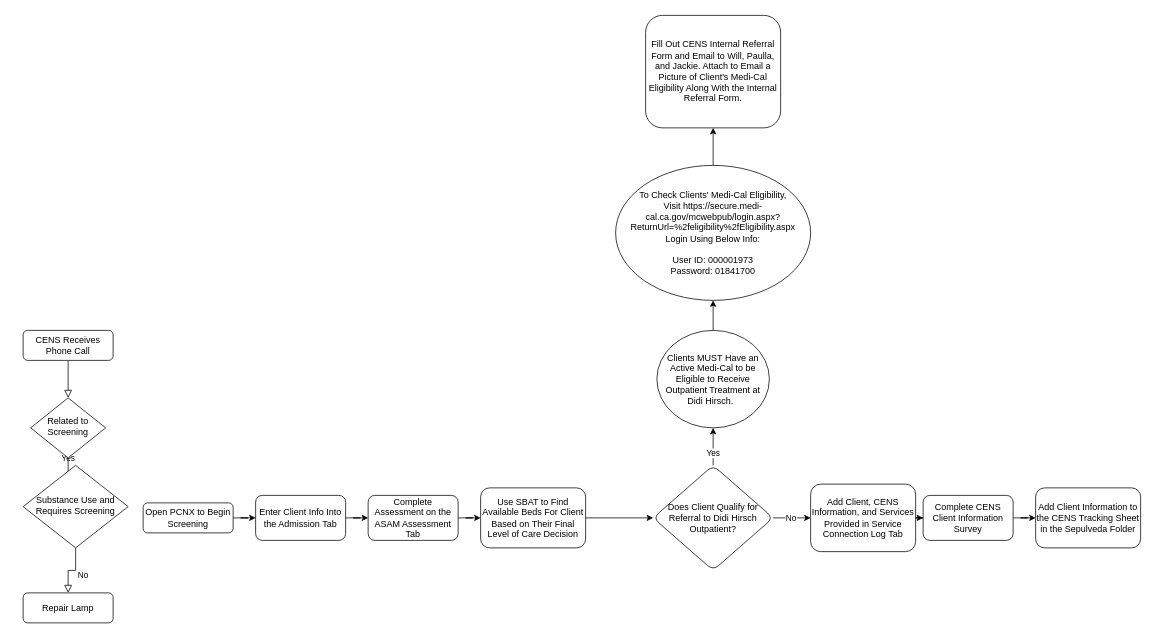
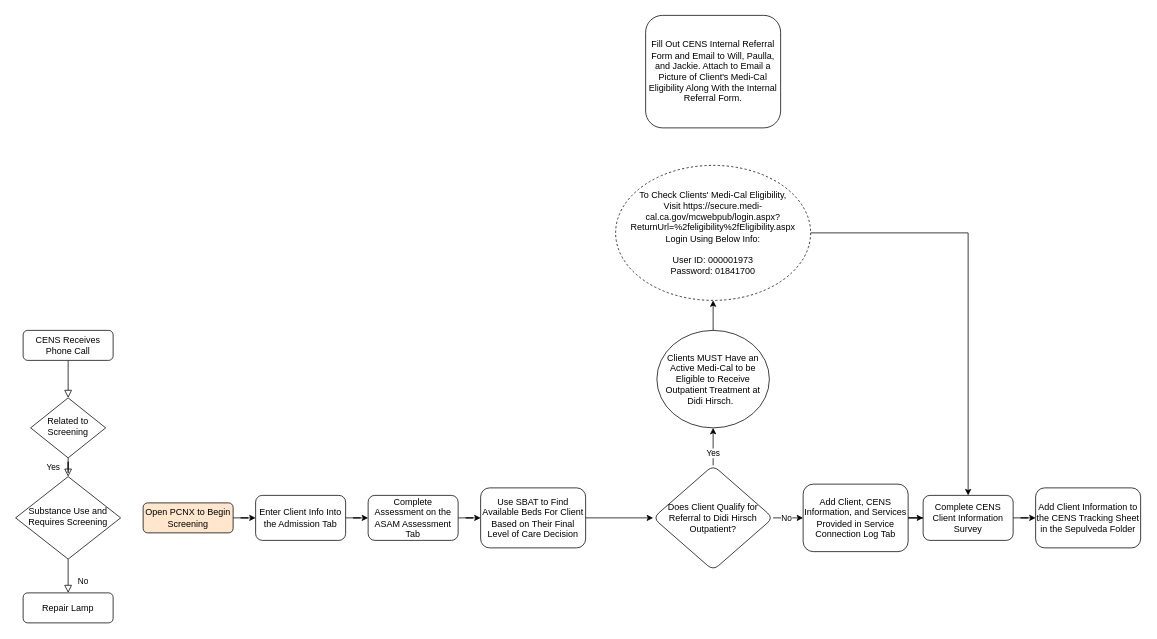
  <mxCell id="0" />
  <mxCell id="1" parent="0" />
  <mxCell id="2" value="" style="rounded=0;html=1;jettySize=auto;orthogonalLoop=1;fontSize=11;endArrow=block;endFill=0;endSize=8;strokeWidth=1;shadow=0;labelBackgroundColor=none;edgeStyle=orthogonalEdgeStyle;" parent="1" source="3" target="5" edge="1"><mxGeometry relative="1" as="geometry" /></mxCell>
  <mxCell id="3" value="CENS Receives Phone Call" style="rounded=1;whiteSpace=wrap;html=1;fontSize=12;glass=0;strokeWidth=1;shadow=0;" parent="1" vertex="1"><mxGeometry x="30" y="440" width="120" height="40" as="geometry" /></mxCell>
  <mxCell id="4" value="Yes" style="rounded=0;html=1;jettySize=auto;orthogonalLoop=1;fontSize=11;endArrow=block;endFill=0;endSize=8;strokeWidth=1;shadow=0;labelBackgroundColor=none;edgeStyle=orthogonalEdgeStyle;" parent="1" source="5" target="7" edge="1"><mxGeometry y="20" relative="1" as="geometry"><mxPoint as="offset" /></mxGeometry></mxCell>
  <mxCell id="5" value="Related to Screening" style="rhombus;whiteSpace=wrap;html=1;shadow=0;fontFamily=Helvetica;fontSize=12;align=center;strokeWidth=1;spacing=6;spacingTop=-4;" parent="1" vertex="1"><mxGeometry x="40" y="530" width="100" height="80" as="geometry" /></mxCell>
  <mxCell id="6" value="No" style="rounded=0;html=1;jettySize=auto;orthogonalLoop=1;fontSize=11;endArrow=block;endFill=0;endSize=8;strokeWidth=1;shadow=0;labelBackgroundColor=none;edgeStyle=orthogonalEdgeStyle;" parent="1" source="7" target="8" edge="1"><mxGeometry x="0.333" y="20" relative="1" as="geometry"><mxPoint as="offset" /></mxGeometry></mxCell>
- <mxCell id="7" value="Substance Use and Requires Screening" style="rhombus;whiteSpace=wrap;html=1;shadow=0;fontFamily=Helvetica;fontSize=12;align=center;strokeWidth=1;spacing=6;spacingTop=-4;" parent="1" vertex="1"><mxGeometry x="30" y="620" width="140" height="110" as="geometry" /></mxCell>
+ <mxCell id="7" value="Substance Use and Requires Screening" style="rhombus;whiteSpace=wrap;html=1;shadow=0;fontFamily=Helvetica;fontSize=12;align=center;strokeWidth=1;spacing=6;spacingTop=-4;" parent="1" vertex="1"><mxGeometry x="20" y="635" width="140" height="110" as="geometry" /></mxCell>
  <mxCell id="8" value="Repair Lamp" style="rounded=1;whiteSpace=wrap;html=1;fontSize=12;glass=0;strokeWidth=1;shadow=0;" parent="1" vertex="1"><mxGeometry x="30" y="790" width="120" height="40" as="geometry" /></mxCell>
  <mxCell id="9" value="" style="edgeStyle=orthogonalEdgeStyle;rounded=0;orthogonalLoop=1;jettySize=auto;html=1;" edge="1" parent="1" source="10" target="12"><mxGeometry relative="1" as="geometry" /></mxCell>
- <mxCell id="10" value="Open PCNX to Begin Screening" style="rounded=1;whiteSpace=wrap;html=1;fontSize=12;glass=0;strokeWidth=1;shadow=0;" parent="1" vertex="1"><mxGeometry x="190" y="670" width="120" height="40" as="geometry" /></mxCell>
+ <mxCell id="10" value="Open PCNX to Begin Screening" style="rounded=1;whiteSpace=wrap;html=1;fontSize=12;glass=0;strokeWidth=1;shadow=0;fillColor=#ffe6cc;" parent="1" vertex="1"><mxGeometry x="190" y="670" width="120" height="40" as="geometry" /></mxCell>
  <mxCell id="11" value="" style="edgeStyle=orthogonalEdgeStyle;rounded=0;orthogonalLoop=1;jettySize=auto;html=1;" edge="1" parent="1" source="12" target="14"><mxGeometry relative="1" as="geometry" /></mxCell>
  <mxCell id="12" value="Enter Client Info Into the Admission Tab" style="whiteSpace=wrap;html=1;rounded=1;glass=0;strokeWidth=1;shadow=0;" vertex="1" parent="1"><mxGeometry x="340" y="660" width="120" height="60" as="geometry" /></mxCell>
  <mxCell id="13" value="" style="edgeStyle=orthogonalEdgeStyle;rounded=0;orthogonalLoop=1;jettySize=auto;html=1;" edge="1" parent="1" source="14" target="18"><mxGeometry relative="1" as="geometry" /></mxCell>
  <mxCell id="14" value="Complete Assessment on the ASAM Assessment Tab" style="whiteSpace=wrap;html=1;rounded=1;glass=0;strokeWidth=1;shadow=0;" vertex="1" parent="1"><mxGeometry x="490" y="660" width="120" height="60" as="geometry" /></mxCell>
  <mxCell id="15" value="" style="edgeStyle=orthogonalEdgeStyle;rounded=0;orthogonalLoop=1;jettySize=auto;html=1;" edge="1" parent="1" source="31" target="20"><mxGeometry relative="1" as="geometry"><mxPoint x="910" y="690" as="sourcePoint" /><Array as="points"><mxPoint x="940" y="690" /><mxPoint x="940" y="690" /></Array></mxGeometry></mxCell>
  <mxCell id="16" value="No" style="edgeLabel;html=1;align=center;verticalAlign=middle;resizable=0;points=[];" vertex="1" connectable="0" parent="15"><mxGeometry x="0.294" relative="1" as="geometry"><mxPoint x="-9" as="offset" /></mxGeometry></mxCell>
  <mxCell id="17" value="" style="edgeStyle=orthogonalEdgeStyle;rounded=0;orthogonalLoop=1;jettySize=auto;html=1;" edge="1" parent="1" source="18" target="31"><mxGeometry relative="1" as="geometry" /></mxCell>
  <mxCell id="18" value="Use SBAT to Find Available Beds For Client Based on Their Final Level of Care Decision" style="whiteSpace=wrap;html=1;rounded=1;glass=0;strokeWidth=1;shadow=0;" vertex="1" parent="1"><mxGeometry x="640" y="650" width="140" height="80" as="geometry" /></mxCell>
  <mxCell id="19" value="" style="edgeStyle=orthogonalEdgeStyle;rounded=0;orthogonalLoop=1;jettySize=auto;html=1;" edge="1" parent="1" source="20" target="22"><mxGeometry relative="1" as="geometry" /></mxCell>
- <mxCell id="20" value="Add Client, CENS Information, and Services Provided in Service Connection Log Tab" style="whiteSpace=wrap;html=1;rounded=1;glass=0;strokeWidth=1;shadow=0;" vertex="1" parent="1"><mxGeometry x="1080" y="645" width="140" height="90" as="geometry" /></mxCell>
+ <mxCell id="20" value="Add Client, CENS Information, and Services Provided in Service Connection Log Tab" style="whiteSpace=wrap;html=1;rounded=1;glass=0;strokeWidth=1;shadow=0;" vertex="1" parent="1"><mxGeometry x="1070" y="645" width="140" height="90" as="geometry" /></mxCell>
  <mxCell id="21" value="" style="edgeStyle=orthogonalEdgeStyle;rounded=0;orthogonalLoop=1;jettySize=auto;html=1;" edge="1" parent="1" source="22" target="23"><mxGeometry relative="1" as="geometry" /></mxCell>
  <mxCell id="22" value="Complete CENS Client Information Survey" style="whiteSpace=wrap;html=1;rounded=1;glass=0;strokeWidth=1;shadow=0;" vertex="1" parent="1"><mxGeometry x="1230" y="660" width="120" height="60" as="geometry" /></mxCell>
  <mxCell id="23" value="Add Client Information to the CENS Tracking Sheet in the Sepulveda Folder" style="whiteSpace=wrap;html=1;rounded=1;glass=0;strokeWidth=1;shadow=0;" vertex="1" parent="1"><mxGeometry x="1380" y="650" width="140" height="80" as="geometry" /></mxCell>
  <mxCell id="24" value="Fill Out CENS Internal Referral Form and Email to Will, Paulla, and Jackie. Attach to Email a Picture of Client's Medi-Cal Eligibility Along With the Internal Referral Form." style="whiteSpace=wrap;html=1;rounded=1;glass=0;strokeWidth=1;shadow=0;" vertex="1" parent="1"><mxGeometry x="860" y="20" width="180" height="150" as="geometry" /></mxCell>
  <mxCell id="25" value="" style="edgeStyle=orthogonalEdgeStyle;rounded=0;orthogonalLoop=1;jettySize=auto;html=1;" edge="1" parent="1" source="26" target="28"><mxGeometry relative="1" as="geometry" /></mxCell>
  <mxCell id="26" value="Clients MUST Have an Active Medi-Cal to be Eligible to Receive Outpatient Treatment at Didi Hirsch.&amp;nbsp;&amp;nbsp;" style="ellipse;whiteSpace=wrap;html=1;rounded=1;glass=0;strokeWidth=1;shadow=0;" vertex="1" parent="1"><mxGeometry x="875" y="440" width="150" height="130" as="geometry" /></mxCell>
- <mxCell id="27" value="" style="edgeStyle=orthogonalEdgeStyle;rounded=0;orthogonalLoop=1;jettySize=auto;html=1;" edge="1" parent="1" source="28" target="24"><mxGeometry relative="1" as="geometry" /></mxCell>
- <mxCell id="28" value="To Check Clients' Medi-Cal Eligibility, Visit&amp;nbsp;https://secure.medi-cal.ca.gov/mcwebpub/login.aspx?ReturnUrl=%2feligibility%2fEligibility.aspx&lt;div&gt;Login Using Below Info:&lt;/div&gt;&lt;div&gt;&lt;br&gt;&lt;/div&gt;&lt;div&gt;User ID: 000001973&lt;/div&gt;&lt;div&gt;Password: 01841700&lt;/div&gt;" style="ellipse;whiteSpace=wrap;html=1;rounded=1;glass=0;strokeWidth=1;shadow=0;" vertex="1" parent="1"><mxGeometry x="820" y="220" width="260" height="180" as="geometry" /></mxCell>
+ <mxCell id="27" value="" style="edgeStyle=orthogonalEdgeStyle;rounded=0;orthogonalLoop=1;jettySize=auto;html=1;" edge="1" parent="1" source="28" target="22"><mxGeometry relative="1" as="geometry" /></mxCell>
+ <mxCell id="28" value="To Check Clients' Medi-Cal Eligibility, Visit&amp;nbsp;https://secure.medi-cal.ca.gov/mcwebpub/login.aspx?ReturnUrl=%2feligibility%2fEligibility.aspx&lt;div&gt;Login Using Below Info:&lt;/div&gt;&lt;div&gt;&lt;br&gt;&lt;/div&gt;&lt;div&gt;User ID: 000001973&lt;/div&gt;&lt;div&gt;Password: 01841700&lt;/div&gt;" style="ellipse;whiteSpace=wrap;html=1;rounded=1;glass=0;strokeWidth=1;shadow=0;dashed=1;" vertex="1" parent="1"><mxGeometry x="820" y="220" width="260" height="180" as="geometry" /></mxCell>
  <mxCell id="29" value="" style="edgeStyle=orthogonalEdgeStyle;rounded=0;orthogonalLoop=1;jettySize=auto;html=1;" edge="1" parent="1" source="31" target="26"><mxGeometry relative="1" as="geometry" /></mxCell>
  <mxCell id="30" value="Yes" style="edgeLabel;html=1;align=center;verticalAlign=middle;resizable=0;points=[];" vertex="1" connectable="0" parent="29"><mxGeometry x="-0.325" y="1" relative="1" as="geometry"><mxPoint as="offset" /></mxGeometry></mxCell>
  <mxCell id="31" value="Does Client Qualify for Referral to Didi Hirsch Outpatient?" style="rhombus;whiteSpace=wrap;html=1;rounded=1;glass=0;strokeWidth=1;shadow=0;" vertex="1" parent="1"><mxGeometry x="870" y="620" width="160" height="140" as="geometry" /></mxCell>
